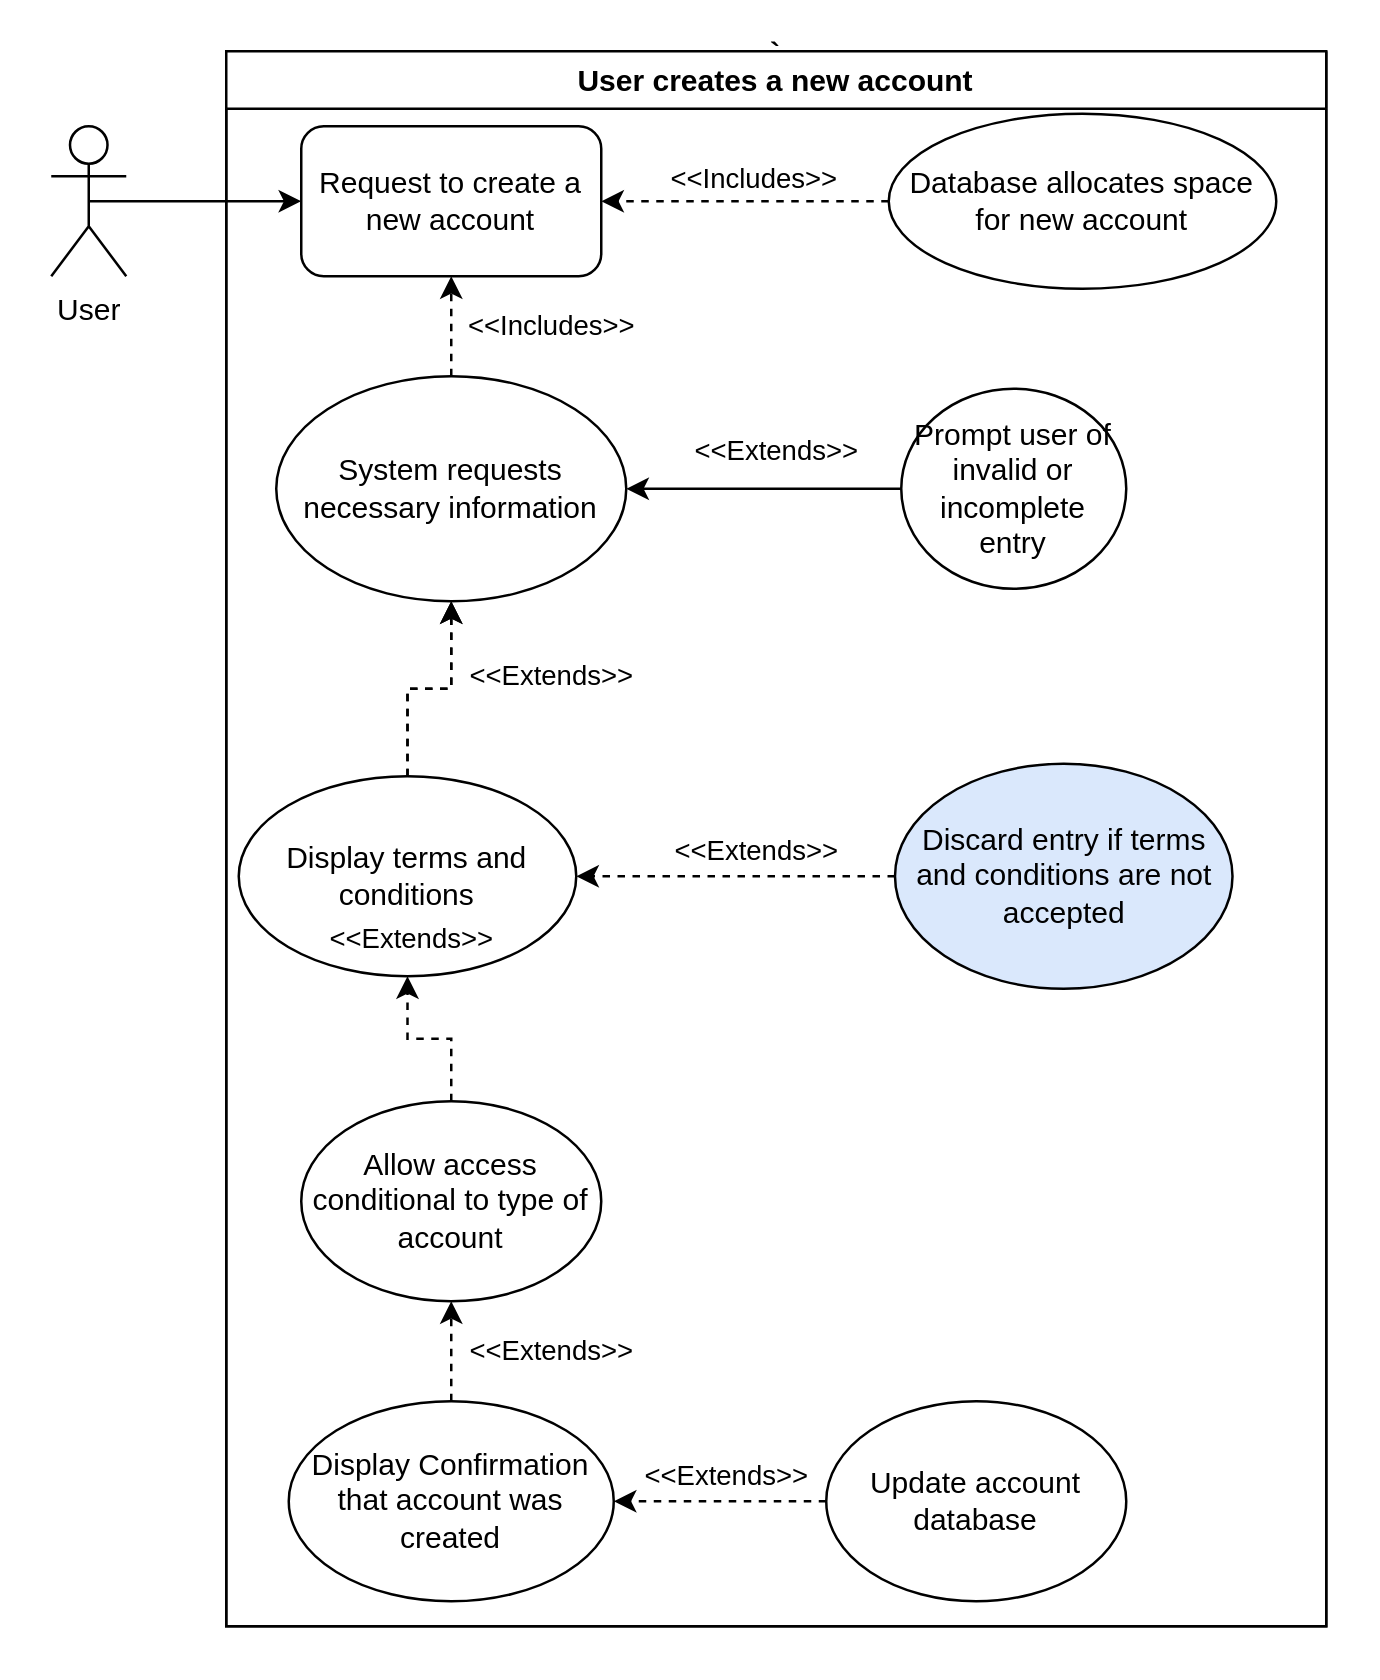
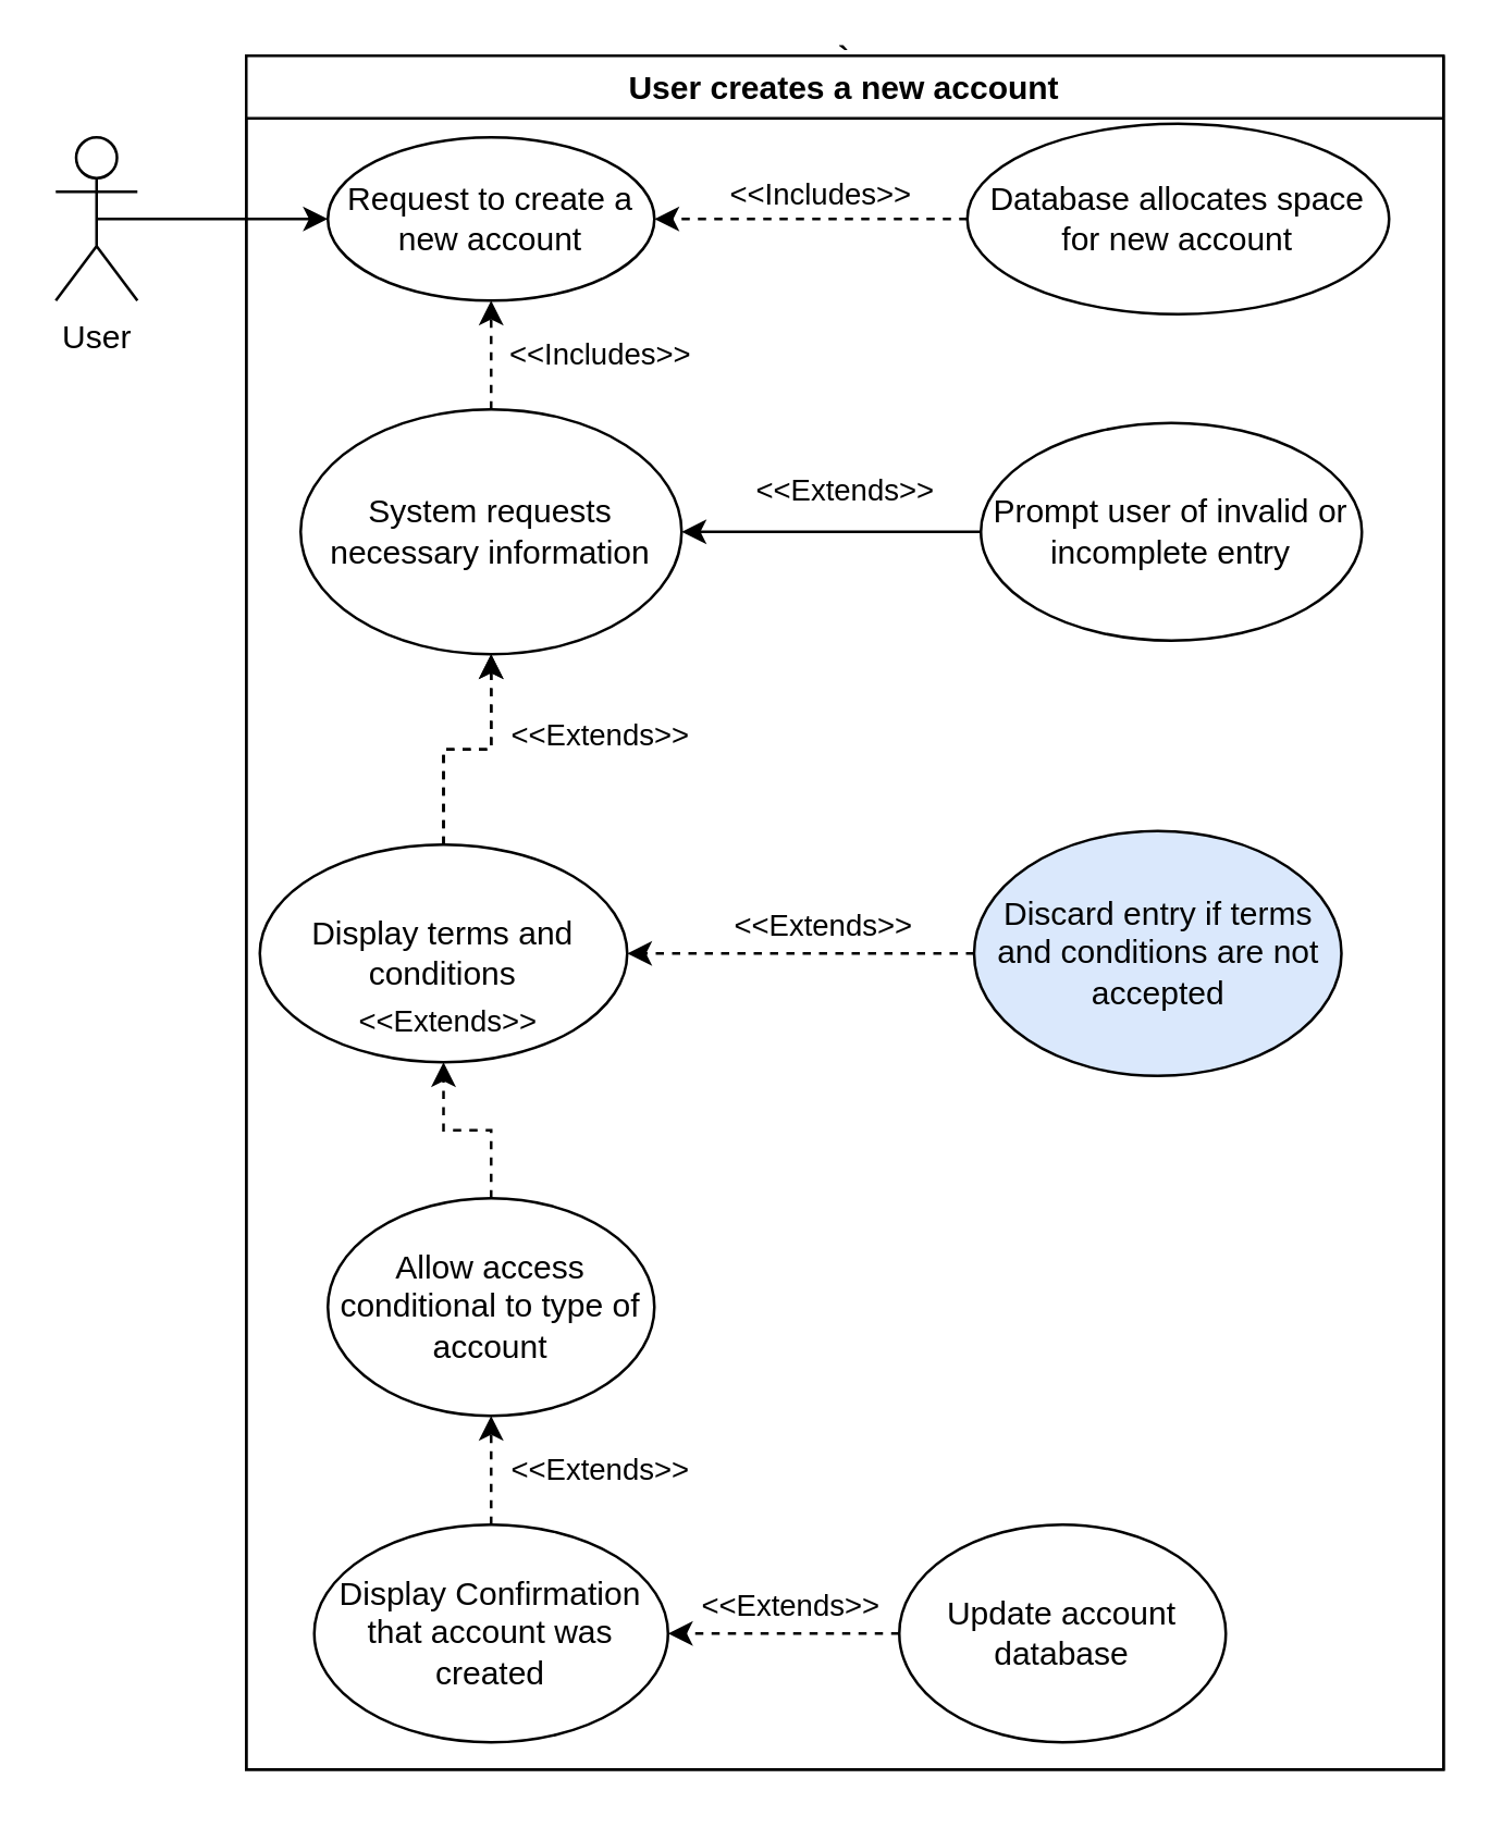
  <mxCell id="0" />
  <mxCell id="1" parent="0" />
  <mxCell id="2" style="edgeStyle=orthogonalEdgeStyle;rounded=0;orthogonalLoop=1;jettySize=auto;html=1;exitX=0.5;exitY=0.5;exitDx=0;exitDy=0;exitPerimeter=0;entryX=0;entryY=0.5;entryDx=0;entryDy=0;" parent="1" source="3" target="4" edge="1"><mxGeometry relative="1" as="geometry" /></mxCell>
  <mxCell id="3" value="User" style="shape=umlActor;verticalLabelPosition=bottom;verticalAlign=top;html=1;" parent="1" vertex="1"><mxGeometry x="20" y="50" width="30" height="60" as="geometry" /></mxCell>
- <mxCell id="4" value="Request to create a new account" style="whiteSpace=wrap;html=1;verticalAlign=middle;treeMoving=0;rounded=1;" parent="1" vertex="1"><mxGeometry x="120" y="50" width="120" height="60" as="geometry" /></mxCell>
+ <mxCell id="4" value="Request to create a new account" style="ellipse;whiteSpace=wrap;html=1;verticalAlign=middle;treeMoving=0;" parent="1" vertex="1"><mxGeometry x="120" y="50" width="120" height="60" as="geometry" /></mxCell>
  <mxCell id="5" style="edgeStyle=orthogonalEdgeStyle;rounded=0;orthogonalLoop=1;jettySize=auto;html=1;exitX=0;exitY=0.5;exitDx=0;exitDy=0;entryX=1;entryY=0.5;entryDx=0;entryDy=0;dashed=1;" parent="1" source="23" target="4" edge="1"><mxGeometry relative="1" as="geometry" /></mxCell>
  <mxCell id="6" value="&amp;lt;&amp;lt;Includes&amp;gt;&amp;gt;" style="edgeLabel;html=1;align=center;verticalAlign=middle;resizable=0;points=[];" parent="5" vertex="1" connectable="0"><mxGeometry x="-0.217" y="1" relative="1" as="geometry"><mxPoint x="-10" y="-11" as="offset" /></mxGeometry></mxCell>
  <mxCell id="7" value="&amp;lt;&amp;lt;Includes&amp;gt;&amp;gt;" style="edgeStyle=orthogonalEdgeStyle;rounded=0;orthogonalLoop=1;jettySize=auto;html=1;exitX=0.5;exitY=0;exitDx=0;exitDy=0;entryX=0.5;entryY=1;entryDx=0;entryDy=0;dashed=1;" parent="1" source="11" target="4" edge="1"><mxGeometry y="-40" relative="1" as="geometry"><mxPoint as="offset" /></mxGeometry></mxCell>
  <mxCell id="8" value="`" style="swimlane;startSize=0;" parent="1" vertex="1"><mxGeometry x="90" y="20" width="440" height="630" as="geometry"><mxRectangle x="160" y="40" width="40" height="20" as="alternateBounds" /></mxGeometry></mxCell>
  <mxCell id="9" value="&amp;lt;&amp;lt;Extends&amp;gt;&amp;gt;" style="edgeStyle=orthogonalEdgeStyle;rounded=0;orthogonalLoop=1;jettySize=auto;html=1;exitX=0;exitY=0.5;exitDx=0;exitDy=0;entryX=1;entryY=0.5;entryDx=0;entryDy=0;dashed=0;" parent="8" source="10" target="11" edge="1"><mxGeometry x="-0.091" y="-15" relative="1" as="geometry"><Array as="points"><mxPoint x="220" y="175" /><mxPoint x="220" y="175" /></Array><mxPoint as="offset" /></mxGeometry></mxCell>
- <mxCell id="10" value="Prompt user of invalid or incomplete entry" style="ellipse;whiteSpace=wrap;html=1;" parent="8" vertex="1"><mxGeometry x="270" y="135" width="90" height="80" as="geometry" /></mxCell>
+ <mxCell id="10" value="Prompt user of invalid or incomplete entry" style="ellipse;whiteSpace=wrap;html=1;" parent="8" vertex="1"><mxGeometry x="270" y="135" width="140" height="80" as="geometry" /></mxCell>
  <mxCell id="11" value="System requests necessary information" style="ellipse;whiteSpace=wrap;html=1;verticalAlign=middle;" parent="8" vertex="1"><mxGeometry x="20" y="130" width="140" height="90" as="geometry" /></mxCell>
  <mxCell id="12" value="&amp;lt;&amp;lt;Extends&amp;gt;&amp;gt;" style="edgeStyle=orthogonalEdgeStyle;rounded=0;orthogonalLoop=1;jettySize=auto;html=1;exitX=0.5;exitY=0;exitDx=0;exitDy=0;entryX=0.5;entryY=1;entryDx=0;entryDy=0;dashed=1;" parent="8" source="14" target="11" edge="1"><mxGeometry x="0.333" y="-40" relative="1" as="geometry"><mxPoint as="offset" /></mxGeometry></mxCell>
  <mxCell id="13" value="" style="edgeStyle=orthogonalEdgeStyle;rounded=0;orthogonalLoop=1;jettySize=auto;html=1;dashed=1;" parent="8" source="14" target="11" edge="1"><mxGeometry relative="1" as="geometry" /></mxCell>
  <mxCell id="14" value="Display terms and conditions" style="ellipse;whiteSpace=wrap;html=1;" parent="8" vertex="1"><mxGeometry x="5" y="290" width="135" height="80" as="geometry" /></mxCell>
  <mxCell id="15" value="&amp;lt;&amp;lt;Extends&amp;gt;&amp;gt;" style="edgeStyle=orthogonalEdgeStyle;rounded=0;orthogonalLoop=1;jettySize=auto;html=1;exitX=0;exitY=0.5;exitDx=0;exitDy=0;entryX=1;entryY=0.5;entryDx=0;entryDy=0;dashed=1;" parent="8" source="16" target="14" edge="1"><mxGeometry x="-0.116" y="-10" relative="1" as="geometry"><mxPoint as="offset" /></mxGeometry></mxCell>
  <mxCell id="16" value="Discard entry if terms and conditions are not accepted" style="ellipse;whiteSpace=wrap;html=1;fillColor=#dae8fc;" parent="8" vertex="1"><mxGeometry x="267.5" y="285" width="135" height="90" as="geometry" /></mxCell>
  <mxCell id="17" value="&amp;lt;&amp;lt;Extends&amp;gt;&amp;gt;" style="edgeStyle=orthogonalEdgeStyle;rounded=0;orthogonalLoop=1;jettySize=auto;html=1;exitX=0;exitY=0.5;exitDx=0;exitDy=0;entryX=1;entryY=0.5;entryDx=0;entryDy=0;dashed=1;" parent="8" source="18" target="20" edge="1"><mxGeometry x="-0.059" y="-10" relative="1" as="geometry"><mxPoint as="offset" /></mxGeometry></mxCell>
  <mxCell id="18" value="Update account database" style="ellipse;whiteSpace=wrap;html=1;" parent="8" vertex="1"><mxGeometry x="240" y="540" width="120" height="80" as="geometry" /></mxCell>
  <mxCell id="19" value="&amp;lt;&amp;lt;Extends&amp;gt;&amp;gt;" style="edgeStyle=orthogonalEdgeStyle;rounded=0;orthogonalLoop=1;jettySize=auto;html=1;exitX=0.5;exitY=0;exitDx=0;exitDy=0;entryX=0.5;entryY=1;entryDx=0;entryDy=0;dashed=1;" parent="8" source="20" target="22" edge="1"><mxGeometry y="-40" relative="1" as="geometry"><mxPoint as="offset" /></mxGeometry></mxCell>
  <mxCell id="20" value="Display Confirmation that account was created" style="ellipse;whiteSpace=wrap;html=1;verticalAlign=middle;horizontal=1;" parent="8" vertex="1"><mxGeometry x="25" y="540" width="130" height="80" as="geometry" /></mxCell>
  <mxCell id="21" value="&amp;lt;&amp;lt;Extends&amp;gt;&amp;gt;" style="edgeStyle=orthogonalEdgeStyle;rounded=0;orthogonalLoop=1;jettySize=auto;html=1;exitX=0.5;exitY=0;exitDx=0;exitDy=0;entryX=0.5;entryY=1;entryDx=0;entryDy=0;dashed=1;" parent="8" source="22" target="14" edge="1"><mxGeometry x="0.2" y="-40" relative="1" as="geometry"><mxPoint as="offset" /></mxGeometry></mxCell>
  <mxCell id="22" value="Allow access conditional to type of account" style="ellipse;whiteSpace=wrap;html=1;" parent="8" vertex="1"><mxGeometry x="30" y="420" width="120" height="80" as="geometry" /></mxCell>
  <mxCell id="23" value="Database allocates space for new account" style="ellipse;whiteSpace=wrap;html=1;" parent="8" vertex="1"><mxGeometry x="265" y="25" width="155" height="70" as="geometry" /></mxCell>
  <mxCell id="24" value="User creates a new account" style="swimlane;" vertex="1" parent="8"><mxGeometry width="440" height="630" as="geometry" /></mxCell>
